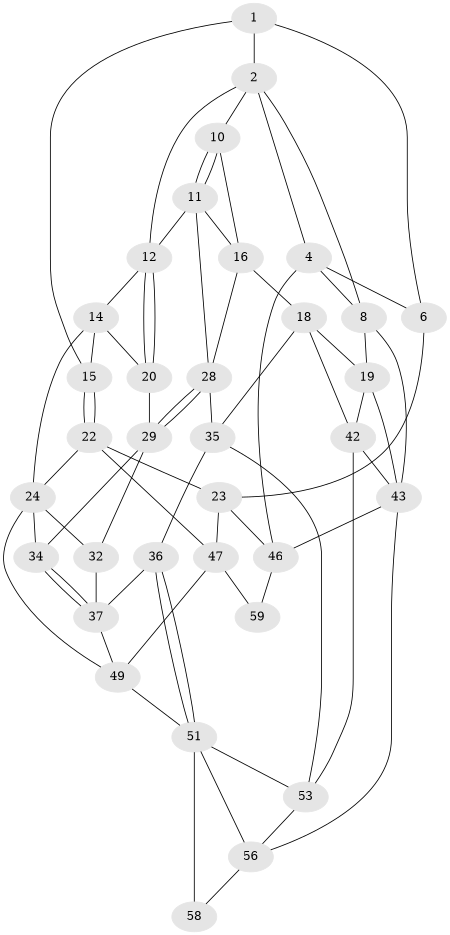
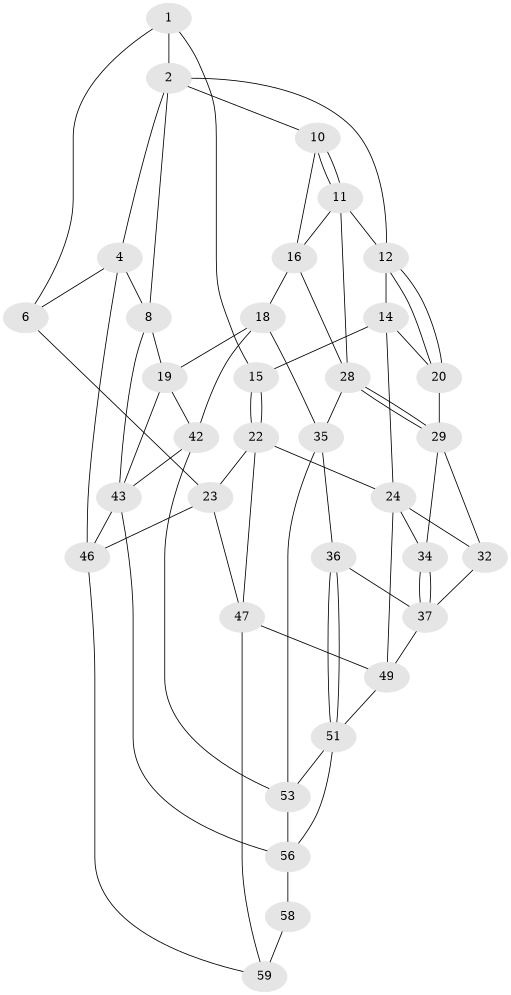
  graph {
    node [color=gray90 style=filled]
    1 [super="+5"]
    2 [super="+3"]
    6
    15
    4 [super="+7"]
    8 [super="+9"]
    12 [super="+13"]
    10
    23 [super="+45"]
    22 [super="+26"]
    46
    19 [super="+41"]
    43 [super="+44"]
    14 [super="+21"]
    20
    59 [super="+60"]
    47 [super="+48"]
    11 [super="+27"]
    16 [super="+17"]
    42 [super="+55"]
    56 [super="+57"]
    28 [super="+31"]
    18 [super="+38"]
    35 [super="+39"]
    29 [super="+30"]
    24 [super="+25"]
    32 [super="+33"]
    49 [super="+50"]
    34
    36
    53 [super="+54"]
    37 [super="+40"]
    51 [super="+52"]
    58
    1 -- 2
    1 -- 6
    1 -- 15
    2 -- 4
    2 -- 8
    2 -- 12
    2 -- 10
    6 -- 23
    15 -- 22
    15 -- 22
    4 -- 6
    4 -- 8
    4 -- 46
    8 -- 19
    8 -- 43
    12 -- 14
    12 -- 20
    12 -- 20
    10 -- 11
    10 -- 11
    10 -- 16
    23 -- 46
    23 -- 47
    22 -- 23
    22 -- 47
    22 -- 24
    46 -- 59
    19 -- 43
    19 -- 42
    43 -- 46
    43 -- 56
    14 -- 15
    14 -- 20
    14 -- 24
    20 -- 29
    47 -- 59
    47 -- 49
    11 -- 12
    11 -- 16
    11 -- 28
    16 -- 28
    16 -- 18
    42 -- 43
    42 -- 53
    56 -- 58
    28 -- 35
    28 -- 29
    28 -- 29
    18 -- 19
    18 -- 42
    18 -- 35
    35 -- 36
    35 -- 53
    29 -- 32
    29 -- 34
    24 -- 32
    24 -- 49
    24 -- 34
    32 -- 37
    49 -- 51
    34 -- 37
    34 -- 37
    36 -- 37
    36 -- 51
    36 -- 51
    53 -- 56
    37 -- 49
    51 -- 56
    51 -- 53
-   58 -- 51 [weight=2]
+   58 -- 59 [weight=2]
  }
